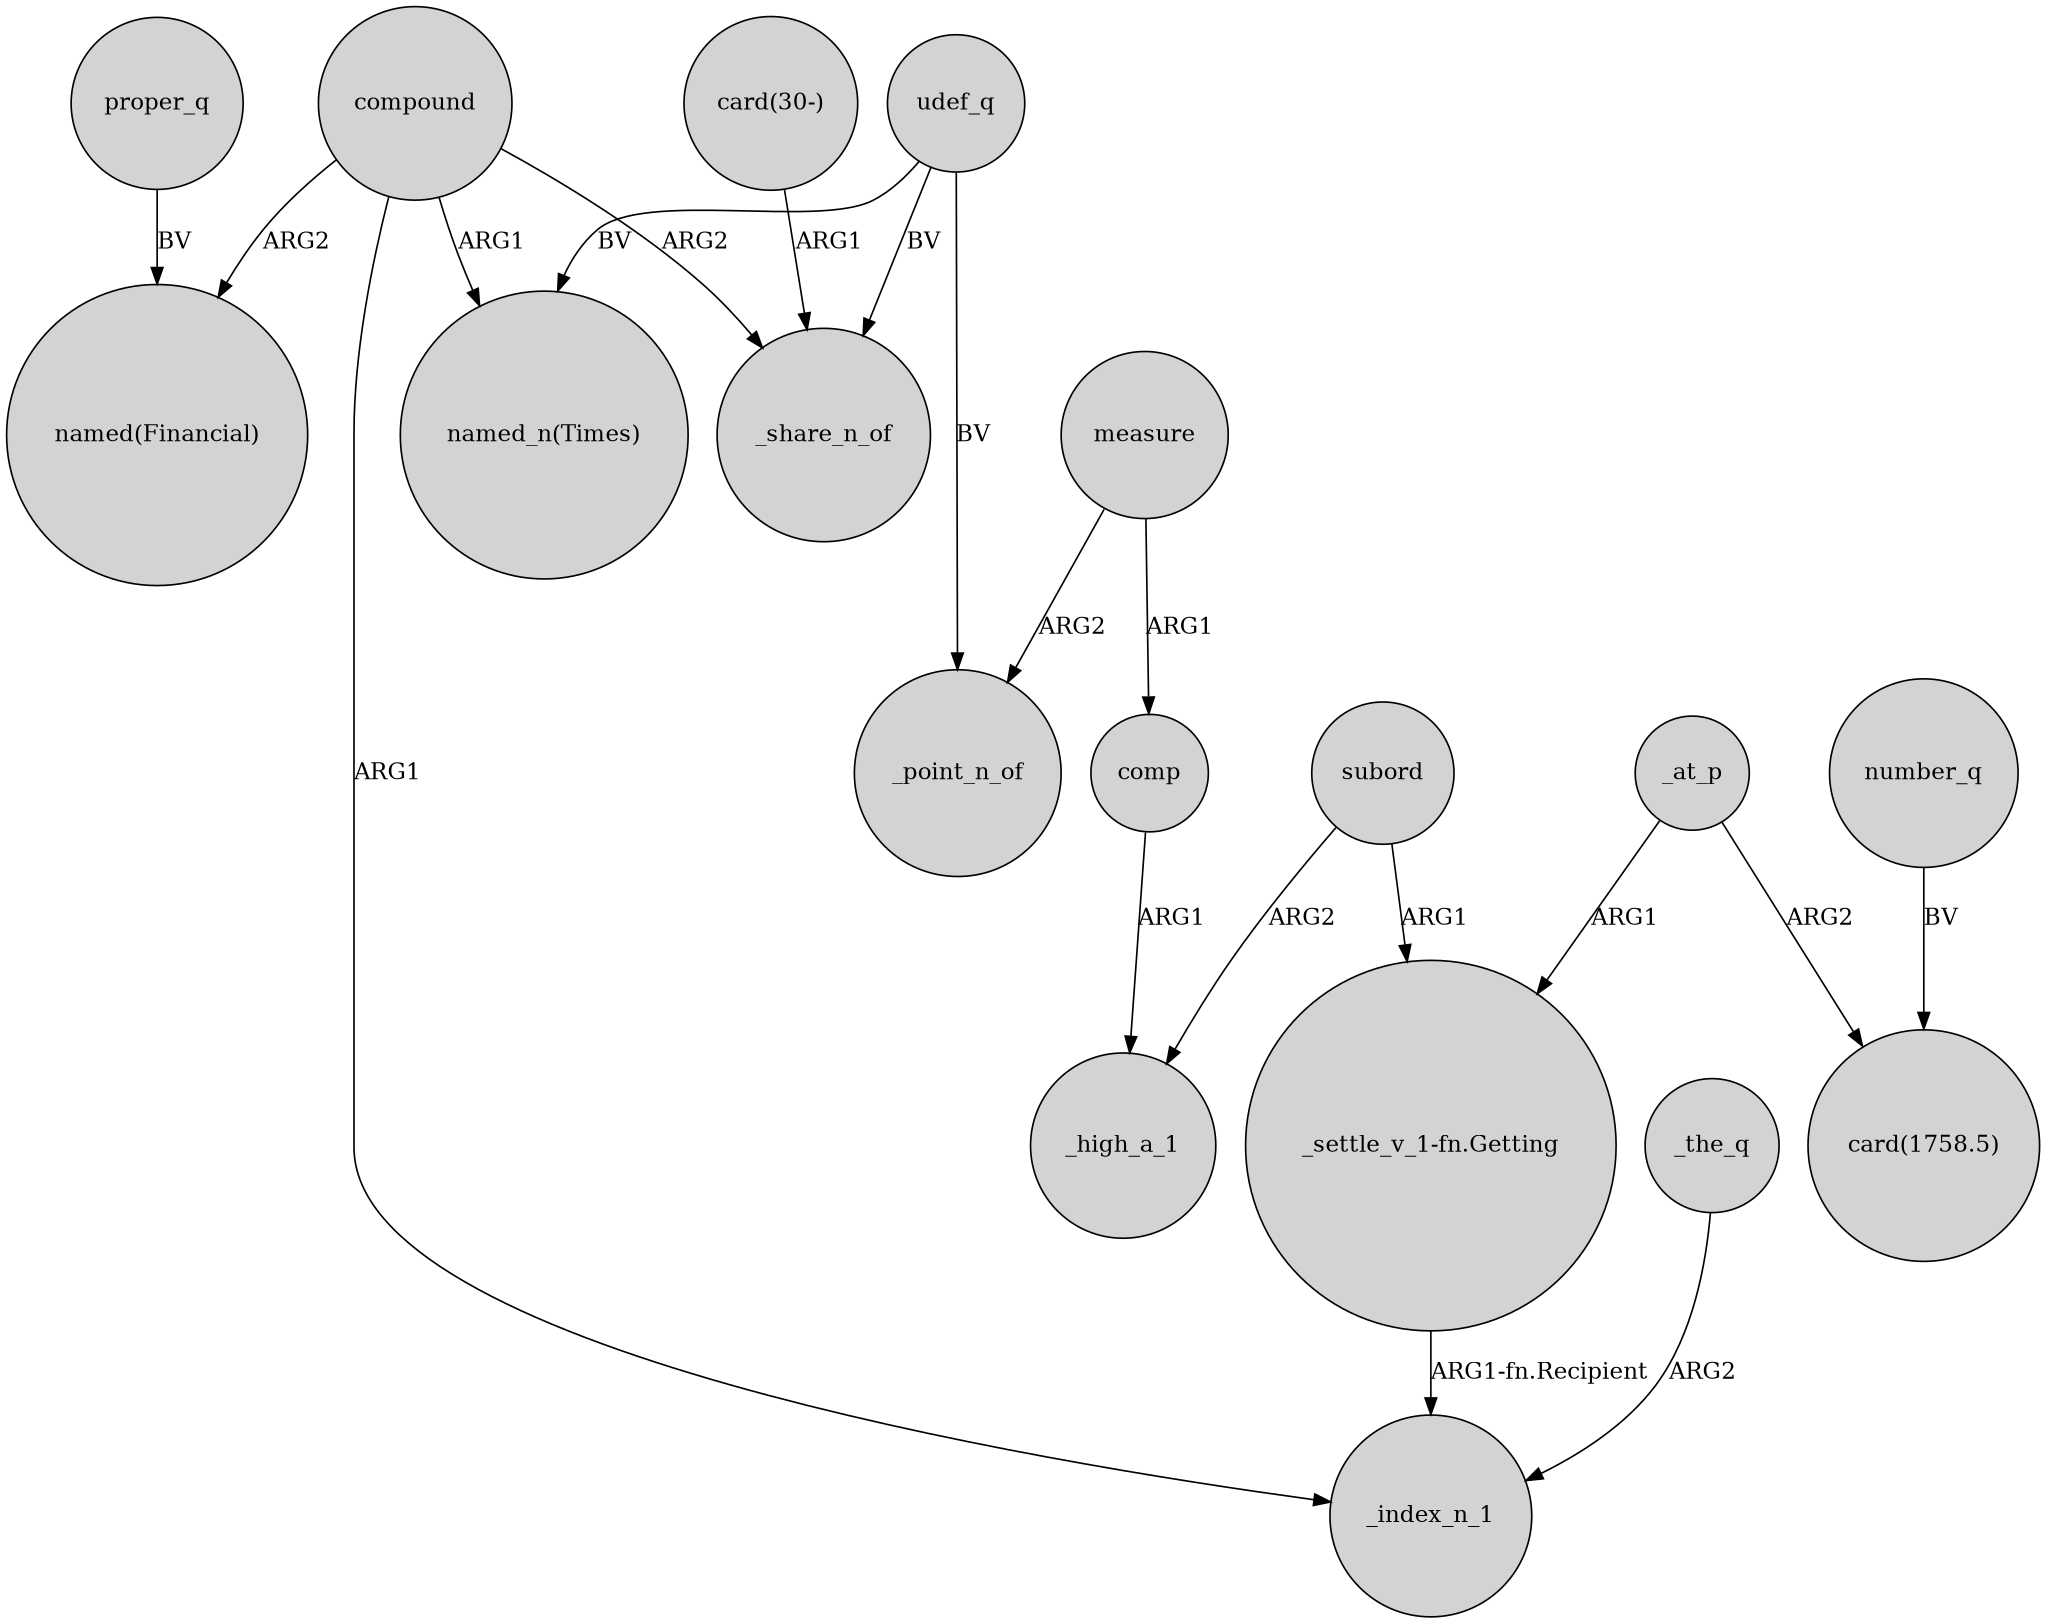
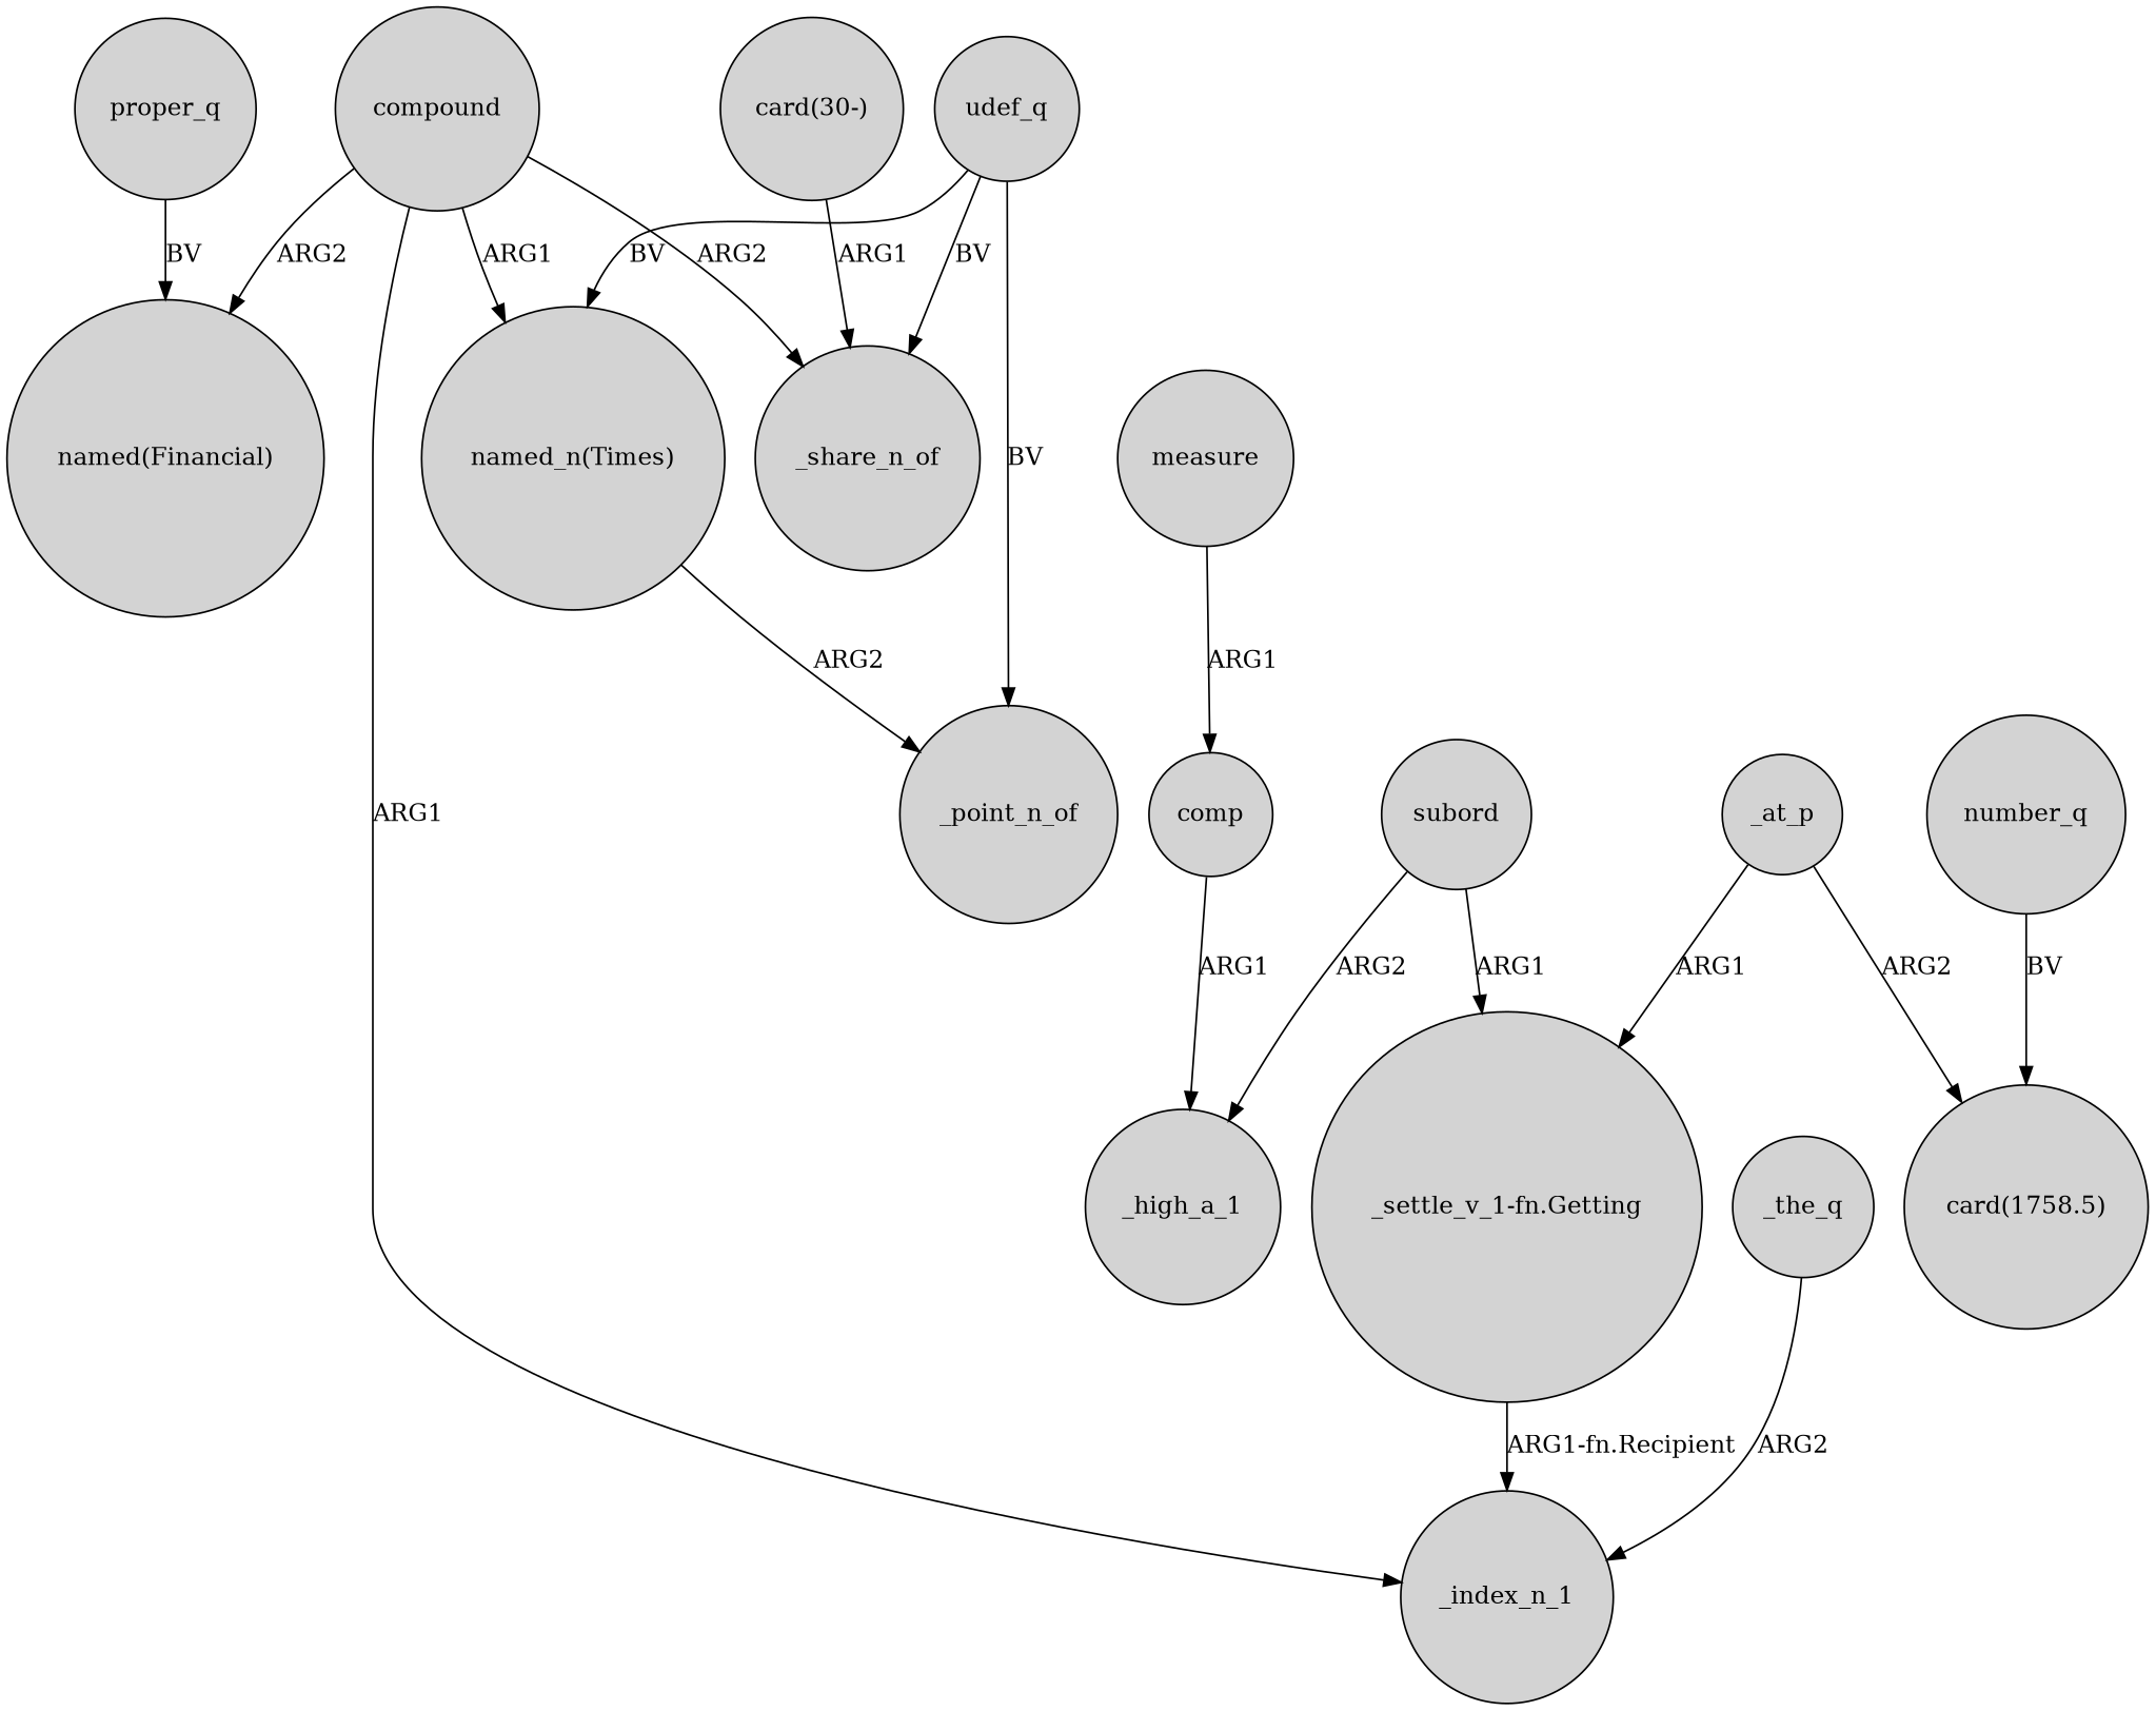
  digraph {
    node [shape=circle style=filled]
    compound
    "named_n(Times)"
    "named(Financial)"
    _index_n_1
    _share_n_of
    number_q
    "card(1758.5)"
    _the_q
    _at_p
    "_settle_v_1-fn.Getting"
    subord
    _high_a_1
    comp
    udef_q
    _point_n_of
    measure
    "card(30-)"
    proper_q
    compound -> "named_n(Times)" [label=ARG1]
    compound -> "named(Financial)" [label=ARG2]
    compound -> _index_n_1 [label=ARG1]
    compound -> _share_n_of [label=ARG2]
    number_q -> "card(1758.5)" [label=BV]
    _the_q -> _index_n_1 [label=ARG2]
    _at_p -> "card(1758.5)" [label=ARG2]
    _at_p -> "_settle_v_1-fn.Getting" [label=ARG1]
    "_settle_v_1-fn.Getting" -> _index_n_1 [label="ARG1-fn.Recipient"]
    subord -> "_settle_v_1-fn.Getting" [label=ARG1]
    subord -> _high_a_1 [label=ARG2]
    comp -> _high_a_1 [label=ARG1]
    udef_q -> "named_n(Times)" [label=BV]
    udef_q -> _share_n_of [label=BV]
    udef_q -> _point_n_of [label=BV]
    measure -> comp [label=ARG1]
-   measure -> _point_n_of [label=ARG2]
+   "named_n(Times)" -> _point_n_of [label=ARG2]
    "card(30-)" -> _share_n_of [label=ARG1]
    proper_q -> "named(Financial)" [label=BV]
  }
